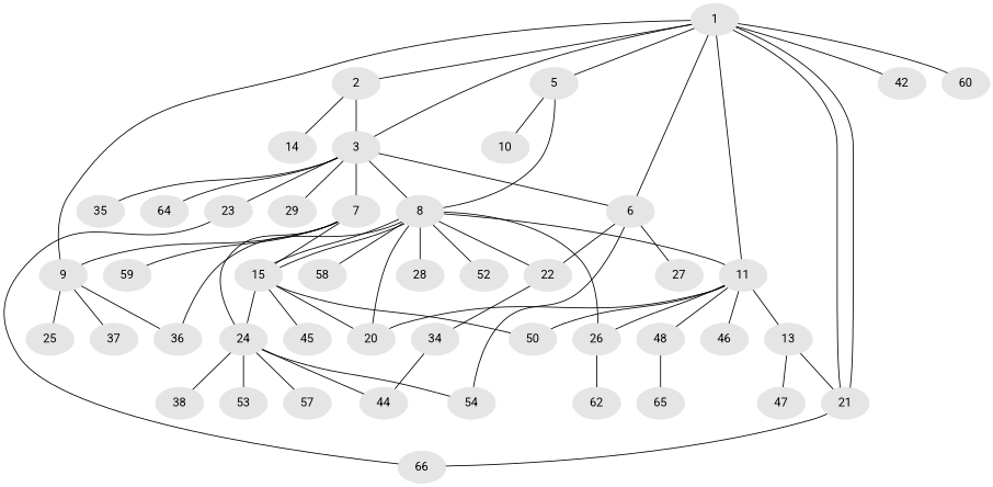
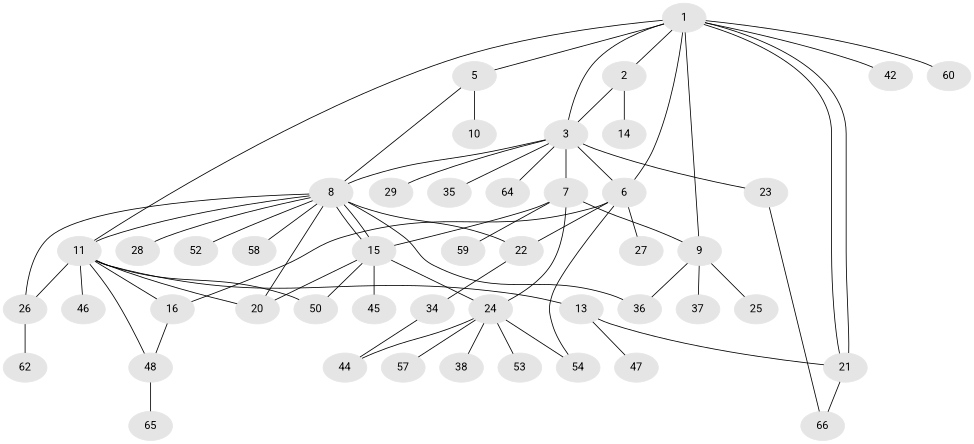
  graph {
    fontname=Roboto
    node [color=gray90 fontname=Roboto style=filled]
    edge [fontname=Roboto]
    1 [super="+31"]
    2 [super="+4"]
    3 [super="+18"]
    5 [super="+33"]
    6 [super="+51"]
    9 [super="+12"]
    11 [super="+55"]
    21 [super="+43"]
    42
    60
    14
    7 [super="+41"]
    8 [super="+19"]
    23
    29 [super="+49"]
    35
    64
    10
+   16 [super="+32"]
    22 [super="+30"]
    27
    54
    36 [super="+61"]
    25
    37
    20 [super="+56"]
    26 [super="+40"]
    13
    46
    48
    50
    66
    15 [super="+17"]
    24 [super="+39"]
    59
    28
    52
    58
    34
    45
    38
    44 [super="+67"]
    53
    57
    62
    47 [super="+63"]
    65
    1 -- 2
    1 -- 3
    1 -- 5
    1 -- 6
    1 -- 9
    1 -- 11
    1 -- 21
    1 -- 21
    1 -- 42
    1 -- 60
    2 -- 3
    2 -- 14
    3 -- 6
    3 -- 7
    3 -- 8
    3 -- 23
    3 -- 29
    3 -- 35
    3 -- 64
    5 -- 8
    5 -- 10
+   6 -- 16
    6 -- 22
    6 -- 27
    6 -- 54
    9 -- 36
    9 -- 25
    9 -- 37
+   11 -- 16
    11 -- 20
    11 -- 26
    11 -- 13
    11 -- 46
    11 -- 48
    11 -- 50
    21 -- 66
    7 -- 9
    7 -- 15
    7 -- 24
    7 -- 59
    8 -- 11
    8 -- 22
    8 -- 36
    8 -- 20
    8 -- 26
    8 -- 15
    8 -- 15
    8 -- 28
    8 -- 52
    8 -- 58
    23 -- 66
+   16 -- 48
    22 -- 34
    26 -- 62
    13 -- 21
    13 -- 47
    48 -- 65
    15 -- 20
    15 -- 50
    15 -- 24
    15 -- 45
    24 -- 54
    24 -- 38
    24 -- 44
    24 -- 53
    24 -- 57
    34 -- 44
  }
